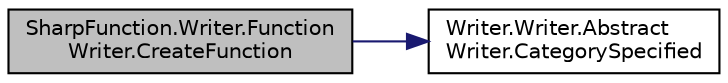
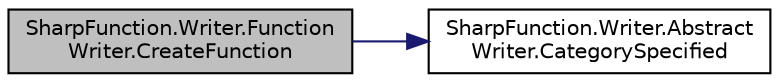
  digraph {
    rankdir=LR
    node [color=black fontname=Helvetica fontsize=10 shape=record style=filled]
    n1 [fillcolor=grey75 fontcolor=black height=0.2 label="SharpFunction.Writer.Function\lWriter.CreateFunction" width=0.4]
-   n2 [fillcolor=white height=0.2 label="Writer.Writer.Abstract\lWriter.CategorySpecified" width=0.4]
+   n2 [fillcolor=white height=0.2 label="SharpFunction.Writer.Abstract\lWriter.CategorySpecified" width=0.4]
    n1 -> n2 [color=midnightblue fontname=Helvetica fontsize=10 labelfontname=Helvetica labelfontsize=10 style=solid]
  }
